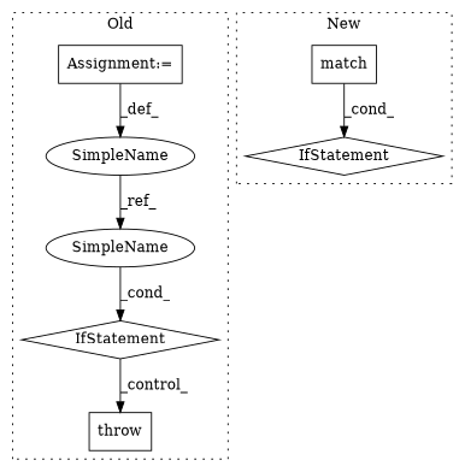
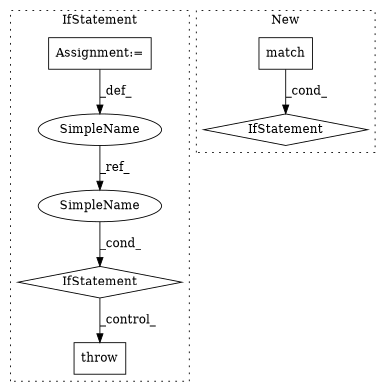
  digraph {
    node [a=25 l="4,2" shape=box]
    n1 [a=53 l=6 label=throw s=44799]
    n2 [a=7 l=1 label="Assignment:=" s=44657]
    n3 [label=IfStatement s="44721,44730" shape=diamond]
    n4 [a=42 l=5 label=SimpleName s=44652 shape=ellipse]
    n5 [a=42 l=5 label=SimpleName s=44725 shape=ellipse]
    n6 [a=32 l="6,1" label=match s="44495,44505"]
    n7 [label=IfStatement s="44514,44519" shape=diamond]
    subgraph cluster_1 {
-     label=Old
+     label=IfStatement
      style=dotted
      n1
      n2
      n3
      n4
      n5
    }
    subgraph cluster_2 {
      label=New
      style=dotted
      n6
      n7
    }
    n2 -> n4 [label=_def_]
    n3 -> n1 [label=_control_]
    n4 -> n5 [label=_ref_]
    n5 -> n3 [label=_cond_]
    n6 -> n7 [label=_cond_]
  }
